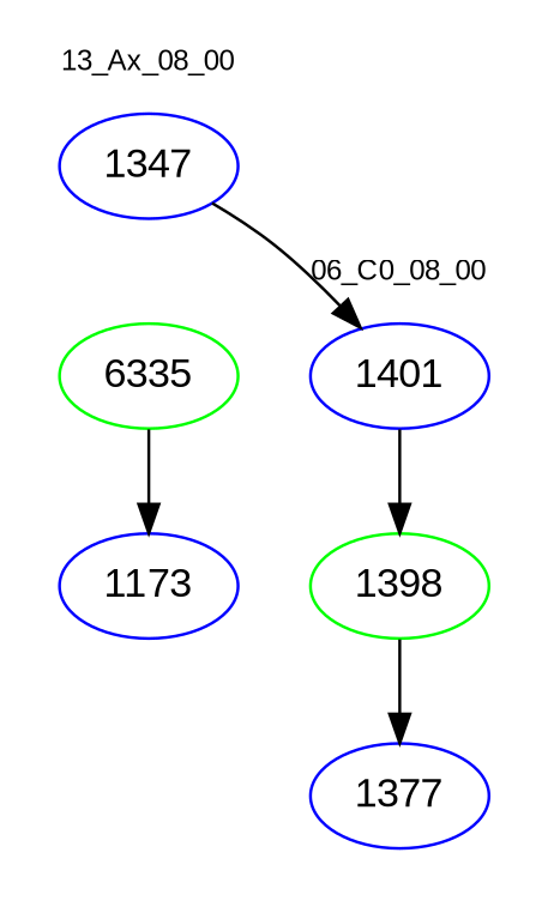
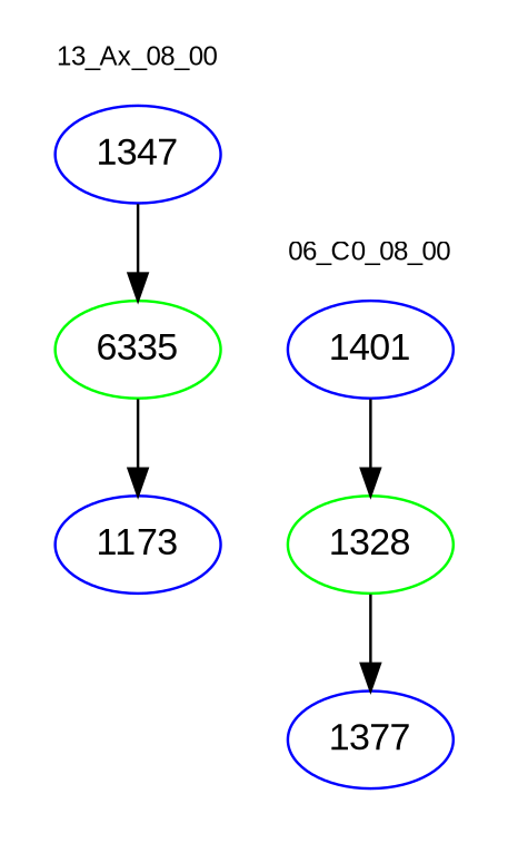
  digraph {
    fontname="Liberation Sans"
    node [color=blue fontname="Liberation Sans"]
    edge [color=black fontname="Liberation Sans"]
    n1 [label=1347]
    n2 [color=green label=6335]
    n3 [label=1173]
    n4 [label=1401]
-   n5 [color=green label=1398]
+   n5 [color=green label=1328]
    n6 [label=1377]
    subgraph cluster_1 {
      color=white
      fontsize=10
      label="13_Ax_08_00"
      n1
      n2
      n3
    }
    subgraph cluster_2 {
      color=white
      fontsize=10
      label="06_C0_08_00"
      n4
      n5
      n6
    }
-   n1 -> n4
+   n1 -> n2
    n2 -> n3
    n4 -> n5
    n5 -> n6
  }
